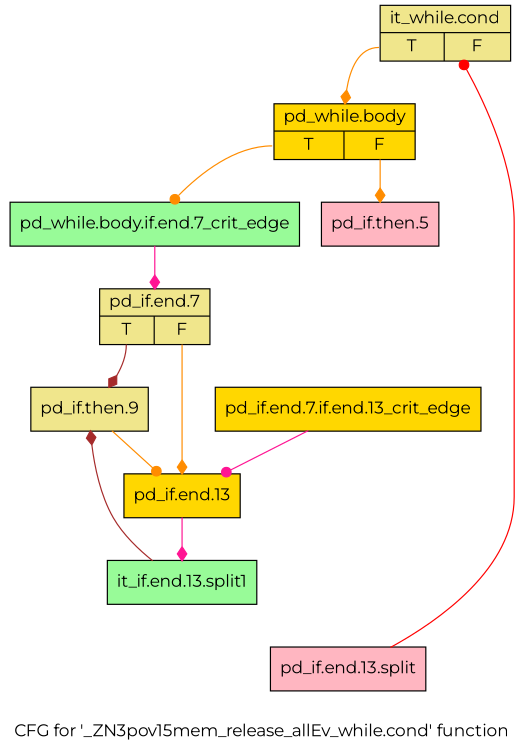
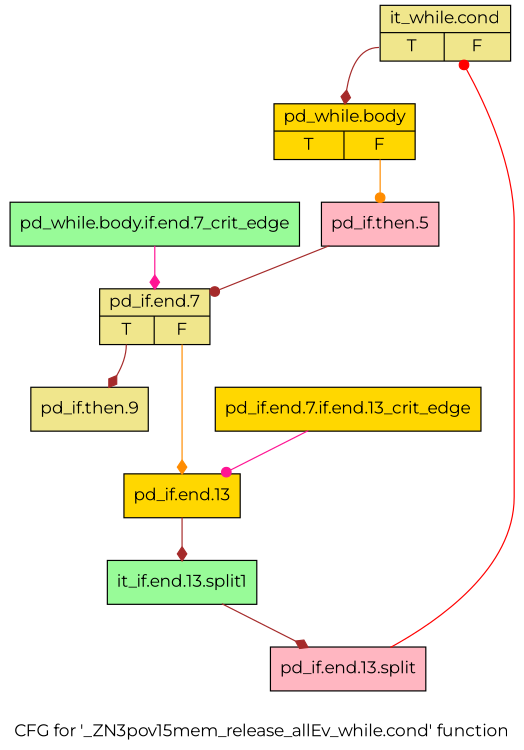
  digraph {
    fontname=Montserrat
    label="CFG for '_ZN3pov15mem_release_allEv_while.cond' function"
    node [fillcolor=khaki fontname=Montserrat shape=record style=filled]
    edge [arrowhead=diamond color=brown fontname=Montserrat]
    n1 [label="{it_while.cond|{<s0>T|<s1>F}}"]
    n2 [fillcolor=gold label="{pd_while.body|{<s0>T|<s1>F}}"]
    n3 [fillcolor=palegreen label="{pd_while.body.if.end.7_crit_edge}"]
    n4 [fillcolor=lightpink label="{pd_if.then.5}"]
    n5 [label="{pd_if.end.7|{<s0>T|<s1>F}}"]
    n6 [label="{pd_if.then.9}"]
    n7 [fillcolor=gold label="{pd_if.end.13}"]
    n8 [fillcolor=gold label="{pd_if.end.7.if.end.13_crit_edge}"]
    n9 [fillcolor=palegreen label="{it_if.end.13.split1}"]
    n10 [fillcolor=lightpink label="{pd_if.end.13.split}"]
-   n1 -> n2 [color=darkorange tailport=s0]
-   n2 -> n3 [arrowhead=dot color=darkorange tailport=s0]
-   n2 -> n4 [color=darkorange tailport=s1]
+   n1 -> n2 [tailport=s0]
+   n2 -> n4 [arrowhead=dot color=darkorange tailport=s1]
    n3 -> n5 [color=deeppink]
+   n4 -> n5 [arrowhead=dot]
    n5 -> n6 [tailport=s0]
    n5 -> n7 [color=darkorange tailport=s1]
-   n6 -> n7 [arrowhead=dot color=darkorange]
-   n7 -> n9 [color=deeppink]
+   n7 -> n9
    n8 -> n7 [arrowhead=dot color=deeppink]
-   n9 -> n6
+   n9 -> n10
    n10 -> n1 [arrowhead=dot color=red]
  }
